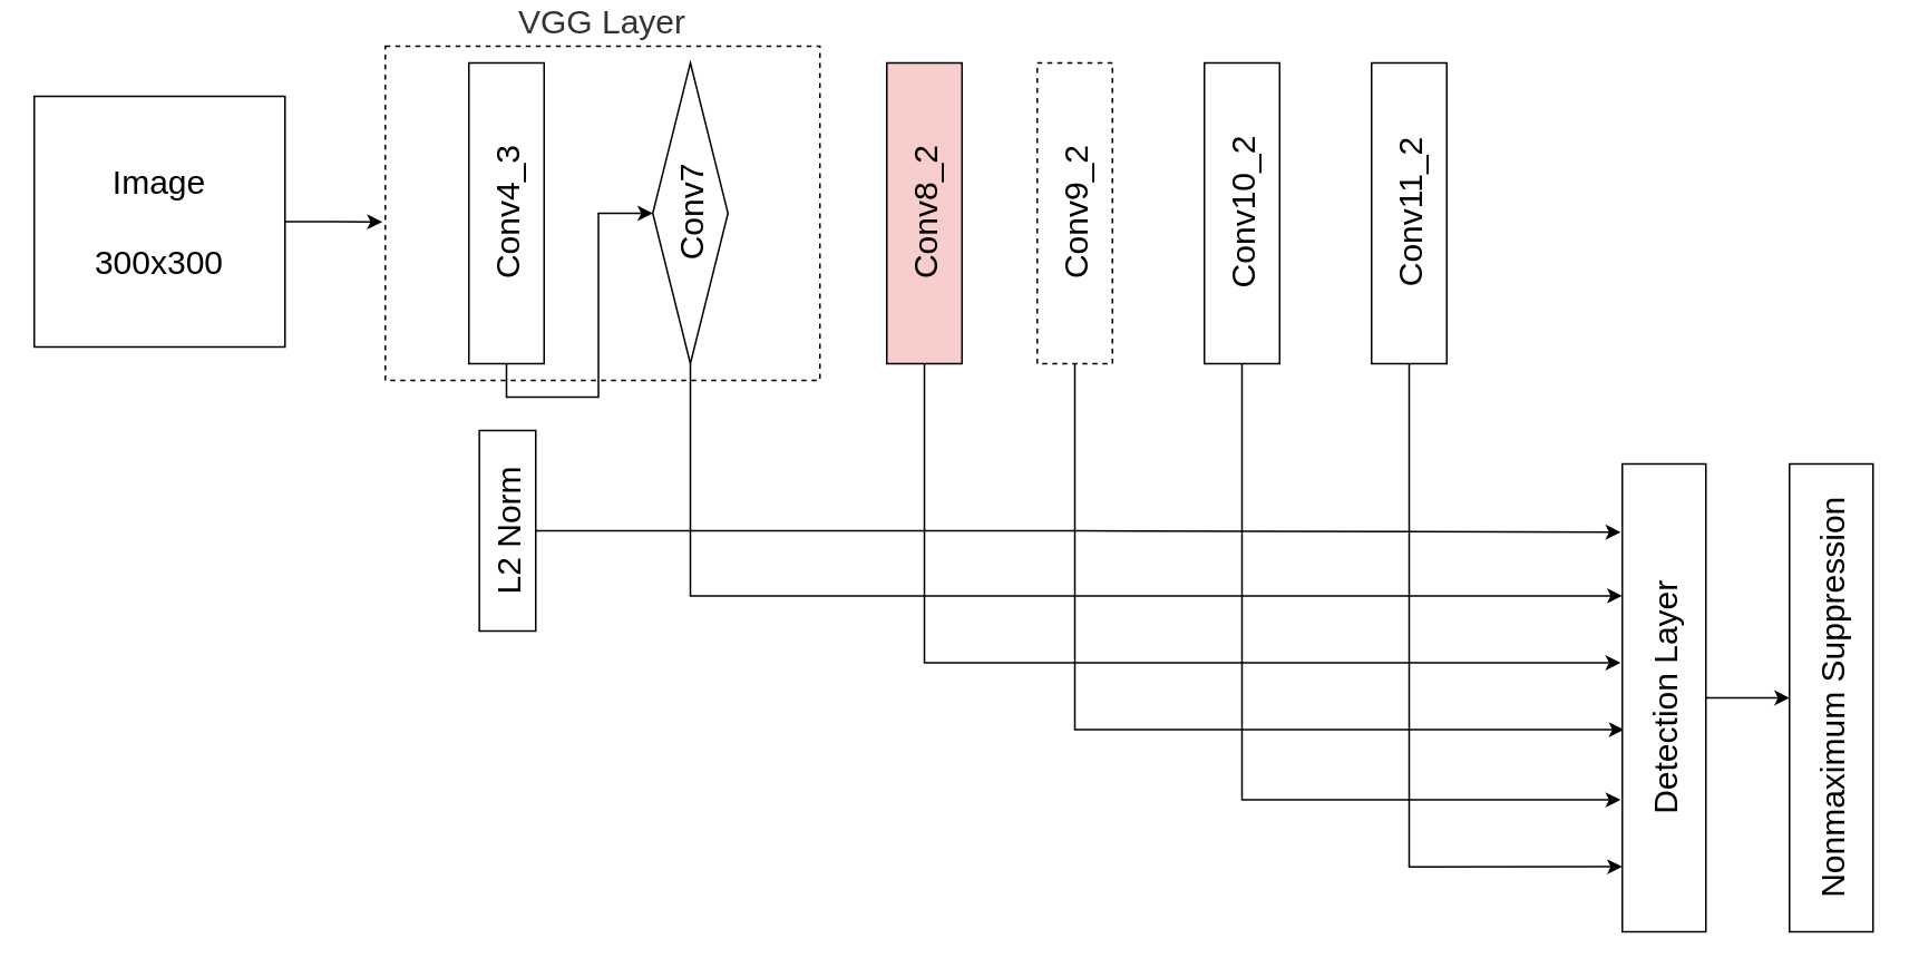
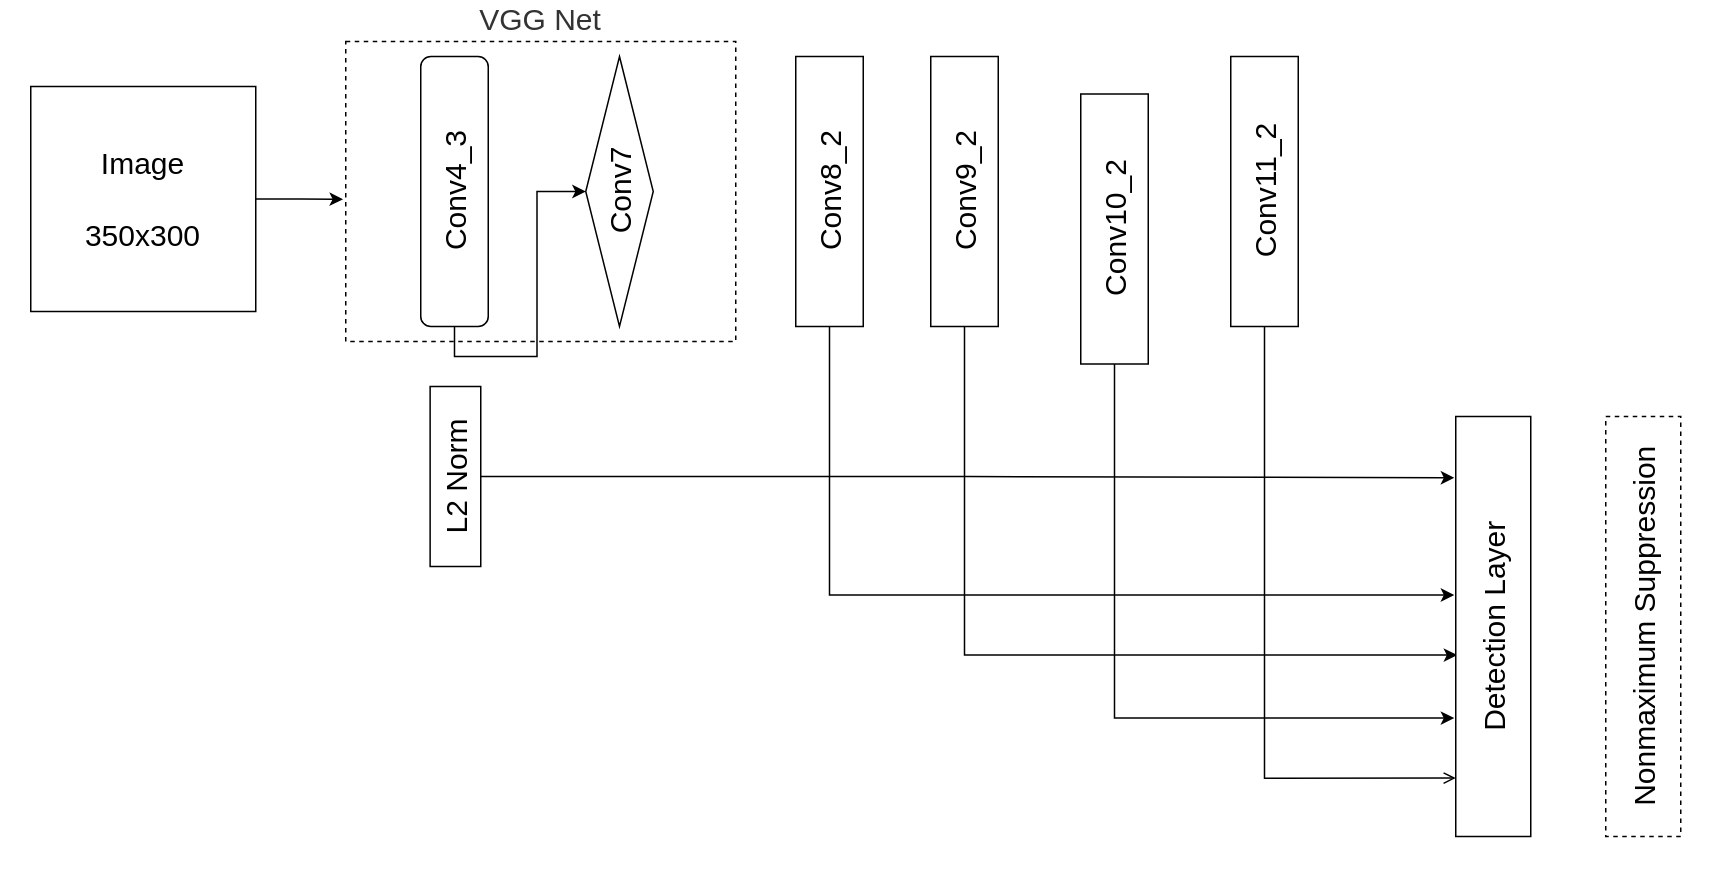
  <mxCell id="0" />
  <mxCell id="1" parent="0" />
- <mxCell id="2" value="VGG Layer" style="rounded=0;whiteSpace=wrap;html=1;fillColor=none;fontColor=#333333;strokeColor=default;glass=0;shadow=0;dashed=1;align=center;spacingTop=-230;fontStyle=0;fontSize=20;" parent="1" vertex="1"><mxGeometry x="230" y="20" width="260" height="200" as="geometry" /></mxCell>
+ <mxCell id="2" value="VGG Net" style="rounded=0;whiteSpace=wrap;html=1;fillColor=none;fontColor=#333333;strokeColor=default;glass=0;shadow=0;dashed=1;align=center;spacingTop=-230;fontStyle=0;fontSize=20;" parent="1" vertex="1"><mxGeometry x="230" y="20" width="260" height="200" as="geometry" /></mxCell>
  <mxCell id="3" style="edgeStyle=orthogonalEdgeStyle;rounded=0;orthogonalLoop=1;jettySize=auto;html=1;exitX=0.5;exitY=1;exitDx=0;exitDy=0;" parent="1" source="4" target="6" edge="1"><mxGeometry relative="1" as="geometry" /></mxCell>
- <mxCell id="4" value="Conv4_3" style="rounded=0;whiteSpace=wrap;html=1;align=center;fontStyle=0;horizontal=0;fontSize=20;" parent="1" vertex="1"><mxGeometry x="280" y="30" width="45" height="180" as="geometry" /></mxCell>
- <mxCell id="5" style="edgeStyle=orthogonalEdgeStyle;rounded=0;orthogonalLoop=1;jettySize=auto;html=1;exitX=0.5;exitY=1;exitDx=0;exitDy=0;entryX=0;entryY=0.282;entryDx=0;entryDy=0;entryPerimeter=0;" parent="1" source="6" target="18" edge="1"><mxGeometry relative="1" as="geometry" /></mxCell>
+ <mxCell id="4" value="Conv4_3" style="whiteSpace=wrap;html=1;align=center;fontStyle=0;horizontal=0;fontSize=20;rounded=1;" parent="1" vertex="1"><mxGeometry x="280" y="30" width="45" height="180" as="geometry" /></mxCell>
  <mxCell id="6" value="Conv7" style="rhombus;whiteSpace=wrap;html=1;align=center;fontStyle=0;horizontal=0;fontSize=20;" parent="1" vertex="1"><mxGeometry x="390" y="30" width="45" height="180" as="geometry" /></mxCell>
  <mxCell id="7" style="edgeStyle=orthogonalEdgeStyle;rounded=0;orthogonalLoop=1;jettySize=auto;html=1;exitX=0.5;exitY=1;exitDx=0;exitDy=0;entryX=-0.02;entryY=0.425;entryDx=0;entryDy=0;entryPerimeter=0;" parent="1" source="8" target="18" edge="1"><mxGeometry relative="1" as="geometry" /></mxCell>
- <mxCell id="8" value="Conv8_2&lt;br style=&quot;font-size: 20px;&quot;&gt;" style="rounded=0;whiteSpace=wrap;html=1;align=center;fontStyle=0;horizontal=0;fontSize=20;fillColor=#f8cecc;" parent="1" vertex="1"><mxGeometry x="530" y="30" width="45" height="180" as="geometry" /></mxCell>
+ <mxCell id="8" value="Conv8_2&lt;br style=&quot;font-size: 20px;&quot;&gt;" style="rounded=0;whiteSpace=wrap;html=1;align=center;fontStyle=0;horizontal=0;fontSize=20;" parent="1" vertex="1"><mxGeometry x="530" y="30" width="45" height="180" as="geometry" /></mxCell>
  <mxCell id="9" style="edgeStyle=orthogonalEdgeStyle;rounded=0;orthogonalLoop=1;jettySize=auto;html=1;exitX=0.5;exitY=1;exitDx=0;exitDy=0;entryX=0.02;entryY=0.568;entryDx=0;entryDy=0;entryPerimeter=0;" parent="1" source="10" target="18" edge="1"><mxGeometry relative="1" as="geometry" /></mxCell>
- <mxCell id="10" value="Conv9_2" style="rounded=0;whiteSpace=wrap;html=1;align=center;fontStyle=0;horizontal=0;fontSize=20;dashed=1;" parent="1" vertex="1"><mxGeometry x="620" y="30" width="45" height="180" as="geometry" /></mxCell>
+ <mxCell id="10" value="Conv9_2" style="rounded=0;whiteSpace=wrap;html=1;align=center;fontStyle=0;horizontal=0;fontSize=20;" parent="1" vertex="1"><mxGeometry x="620" y="30" width="45" height="180" as="geometry" /></mxCell>
  <mxCell id="11" style="edgeStyle=orthogonalEdgeStyle;rounded=0;orthogonalLoop=1;jettySize=auto;html=1;exitX=0.5;exitY=1;exitDx=0;exitDy=0;entryX=-0.02;entryY=0.718;entryDx=0;entryDy=0;entryPerimeter=0;" parent="1" source="12" target="18" edge="1"><mxGeometry relative="1" as="geometry" /></mxCell>
- <mxCell id="12" value="Conv10_2&lt;br style=&quot;font-size: 20px;&quot;&gt;" style="rounded=0;whiteSpace=wrap;html=1;align=center;fontStyle=0;horizontal=0;fontSize=20;" parent="1" vertex="1"><mxGeometry x="720" y="30" width="45" height="180" as="geometry" /></mxCell>
- <mxCell id="13" style="edgeStyle=orthogonalEdgeStyle;rounded=0;orthogonalLoop=1;jettySize=auto;html=1;exitX=0.5;exitY=1;exitDx=0;exitDy=0;entryX=0;entryY=0.861;entryDx=0;entryDy=0;entryPerimeter=0;" parent="1" source="14" target="18" edge="1"><mxGeometry relative="1" as="geometry" /></mxCell>
+ <mxCell id="12" value="Conv10_2&lt;br style=&quot;font-size: 20px;&quot;&gt;" style="rounded=0;whiteSpace=wrap;html=1;align=center;fontStyle=0;horizontal=0;fontSize=20;" parent="1" vertex="1"><mxGeometry x="720" y="55" width="45" height="180" as="geometry" /></mxCell>
+ <mxCell id="13" style="edgeStyle=orthogonalEdgeStyle;rounded=0;orthogonalLoop=1;jettySize=auto;html=1;exitX=0.5;exitY=1;exitDx=0;exitDy=0;entryX=0;entryY=0.861;entryDx=0;entryDy=0;entryPerimeter=0;endArrow=open;" parent="1" source="14" target="18" edge="1"><mxGeometry relative="1" as="geometry" /></mxCell>
  <mxCell id="14" value="Conv11_2&lt;br style=&quot;font-size: 20px;&quot;&gt;" style="rounded=0;whiteSpace=wrap;html=1;align=center;fontStyle=0;horizontal=0;fontSize=20;" parent="1" vertex="1"><mxGeometry x="820" y="30" width="45" height="180" as="geometry" /></mxCell>
  <mxCell id="15" style="edgeStyle=orthogonalEdgeStyle;rounded=0;orthogonalLoop=1;jettySize=auto;html=1;exitX=1;exitY=0.5;exitDx=0;exitDy=0;entryX=-0.007;entryY=0.526;entryDx=0;entryDy=0;entryPerimeter=0;" parent="1" source="16" target="2" edge="1"><mxGeometry relative="1" as="geometry"><Array as="points"><mxPoint x="200" y="125" /></Array></mxGeometry></mxCell>
- <mxCell id="16" value="&lt;span style=&quot;font-weight: normal; font-size: 20px;&quot;&gt;Image&lt;br style=&quot;font-size: 20px;&quot;&gt;&lt;br style=&quot;font-size: 20px;&quot;&gt;300x300&lt;/span&gt;" style="whiteSpace=wrap;html=1;aspect=fixed;fontStyle=1;fontSize=20;" parent="1" vertex="1"><mxGeometry x="20" y="50" width="150" height="150" as="geometry" /></mxCell>
- <mxCell id="17" style="edgeStyle=orthogonalEdgeStyle;rounded=0;orthogonalLoop=1;jettySize=auto;html=1;exitX=1;exitY=0.5;exitDx=0;exitDy=0;entryX=0;entryY=0.5;entryDx=0;entryDy=0;" parent="1" source="18" target="19" edge="1"><mxGeometry relative="1" as="geometry" /></mxCell>
+ <mxCell id="16" value="&lt;span style=&quot;font-weight: normal; font-size: 20px;&quot;&gt;Image&lt;br style=&quot;font-size: 20px;&quot;&gt;&lt;br style=&quot;font-size: 20px;&quot;&gt;350x300&lt;/span&gt;" style="whiteSpace=wrap;html=1;aspect=fixed;fontStyle=1;fontSize=20;" parent="1" vertex="1"><mxGeometry x="20" y="50" width="150" height="150" as="geometry" /></mxCell>
  <mxCell id="18" value="Detection Layer" style="rounded=0;whiteSpace=wrap;html=1;fontStyle=0;verticalAlign=middle;labelBorderColor=none;horizontal=0;fontSize=20;" parent="1" vertex="1"><mxGeometry x="970" y="270" width="50" height="280" as="geometry" /></mxCell>
- <mxCell id="19" value="Nonmaximum Suppression" style="rounded=0;whiteSpace=wrap;html=1;fontStyle=0;verticalAlign=middle;labelBorderColor=none;horizontal=0;fontSize=20;" parent="1" vertex="1"><mxGeometry x="1070" y="270" width="50" height="280" as="geometry" /></mxCell>
+ <mxCell id="19" value="Nonmaximum Suppression" style="rounded=0;whiteSpace=wrap;html=1;fontStyle=0;verticalAlign=middle;labelBorderColor=none;horizontal=0;fontSize=20;dashed=1;" parent="1" vertex="1"><mxGeometry x="1070" y="270" width="50" height="280" as="geometry" /></mxCell>
  <mxCell id="20" style="edgeStyle=orthogonalEdgeStyle;rounded=0;orthogonalLoop=1;jettySize=auto;html=1;exitX=1;exitY=0.5;exitDx=0;exitDy=0;entryX=-0.02;entryY=0.146;entryDx=0;entryDy=0;entryPerimeter=0;" parent="1" source="21" target="18" edge="1"><mxGeometry relative="1" as="geometry" /></mxCell>
  <mxCell id="21" value="L2 Norm&lt;br style=&quot;font-size: 20px;&quot;&gt;" style="rounded=0;whiteSpace=wrap;html=1;fontStyle=0;horizontal=0;fontSize=20;" parent="1" vertex="1"><mxGeometry x="286.25" y="250" width="33.75" height="120" as="geometry" /></mxCell>
